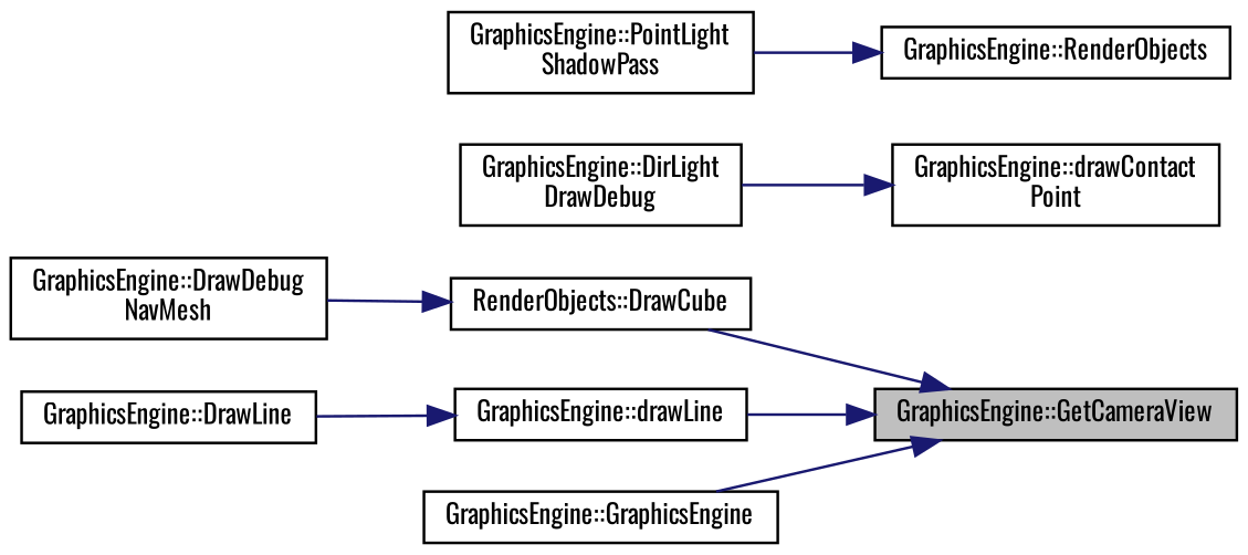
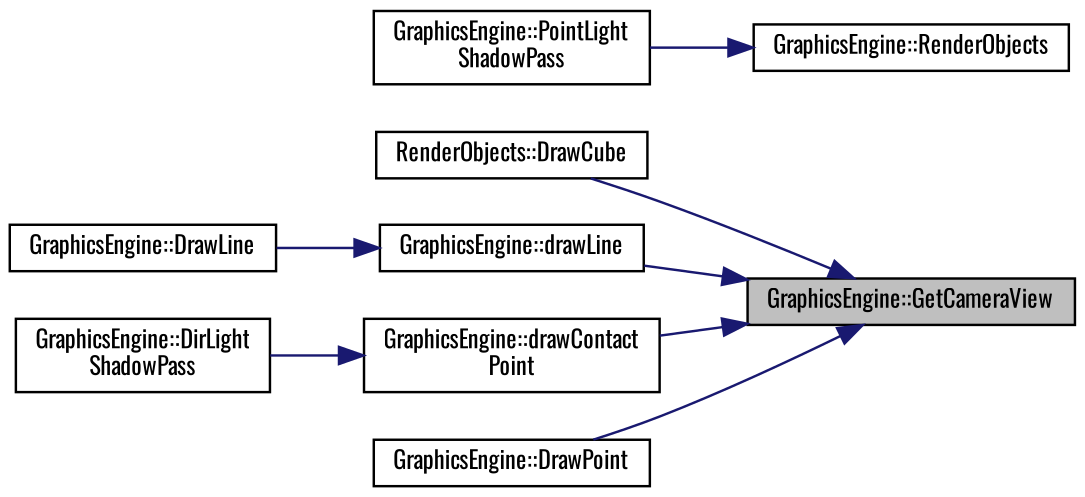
  digraph {
    fontname=Oswald
    rankdir=RL
    node [color=black fillcolor=white fontname=Oswald fontsize=10 shape=record style=filled]
    edge [color=midnightblue dir=back fontname=Oswald fontsize=10 labelfontname=Helvetica labelfontsize=10 style=solid]
    n1 [fillcolor=grey75 fontcolor=black height=0.2 label="GraphicsEngine::GetCameraView" width=0.4]
    n2 [height=0.2 label="RenderObjects::DrawCube" width=0.4]
    n3 [height=0.2 label="GraphicsEngine::drawLine" width=0.4]
    n4 [height=0.2 label="GraphicsEngine::drawContact\lPoint" width=0.4]
-   n5 [height=0.2 label="GraphicsEngine::GraphicsEngine" width=0.4]
+   n5 [height=0.2 label="GraphicsEngine::DrawPoint" width=0.4]
    n6 [height=0.2 label="GraphicsEngine::RenderObjects" width=0.4]
    n7 [height=0.2 label="GraphicsEngine::PointLight\lShadowPass" width=0.4]
-   n8 [height=0.2 label="GraphicsEngine::DrawDebug\lNavMesh" width=0.4]
    n9 [height=0.2 label="GraphicsEngine::DrawLine" width=0.4]
-   n10 [height=0.2 label="GraphicsEngine::DirLight\lDrawDebug" width=0.4]
+   n10 [height=0.2 label="GraphicsEngine::DirLight\lShadowPass" width=0.4]
    n1 -> n2
    n1 -> n3
+   n1 -> n4
    n1 -> n5
-   n2 -> n8
    n3 -> n9
    n4 -> n10
    n6 -> n7
  }
